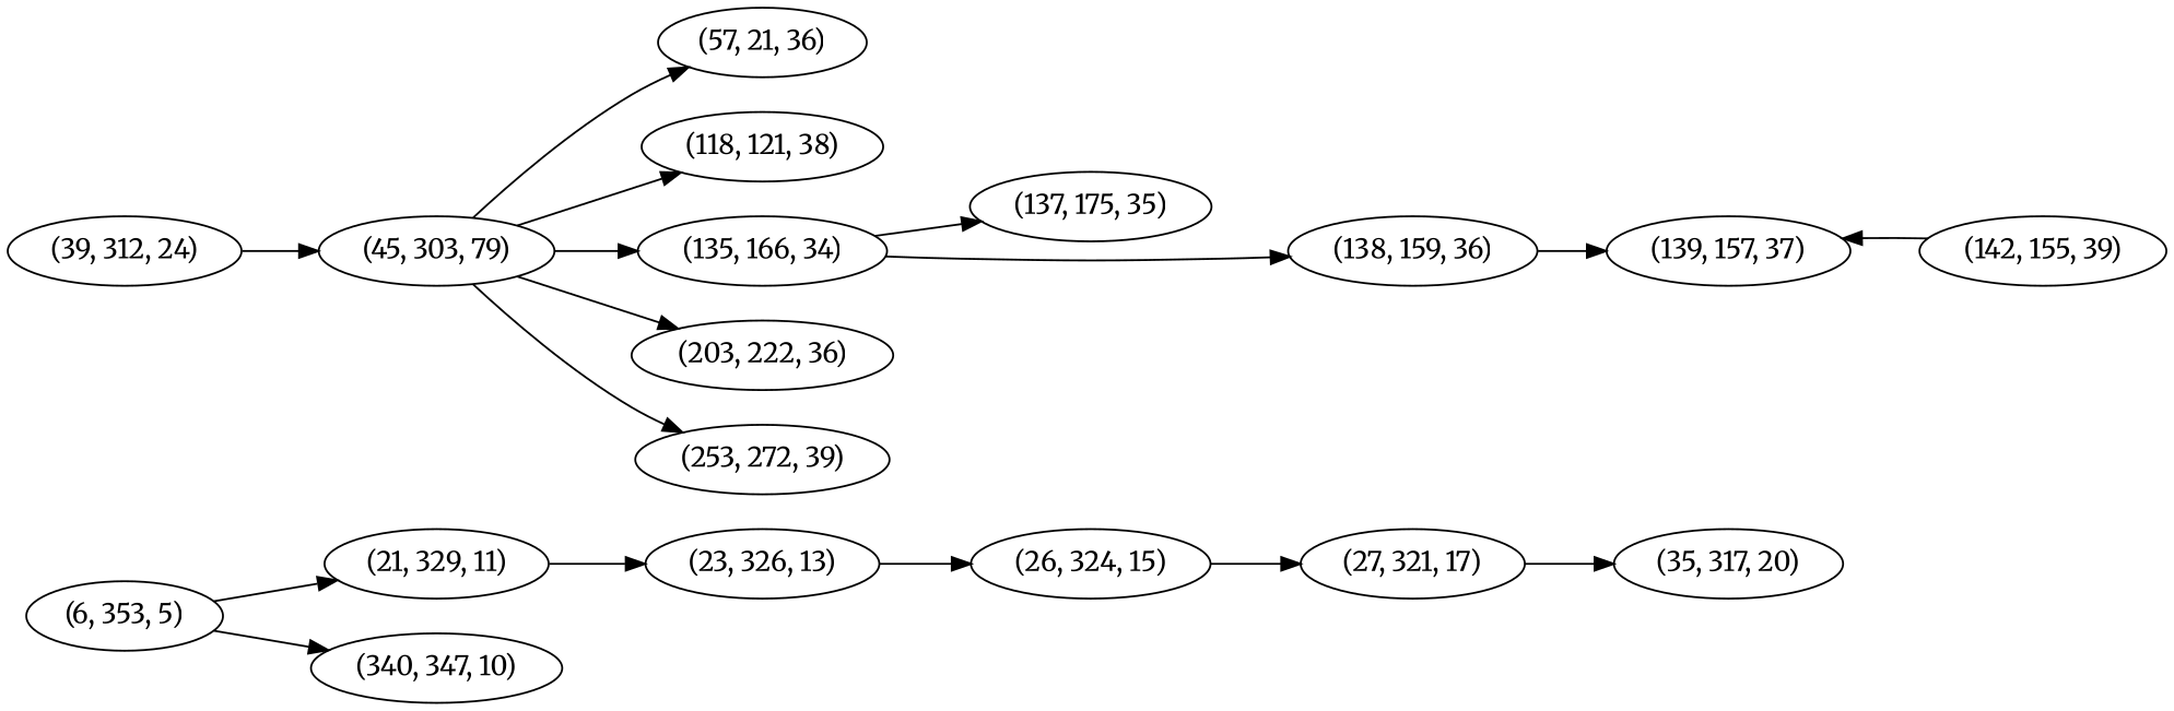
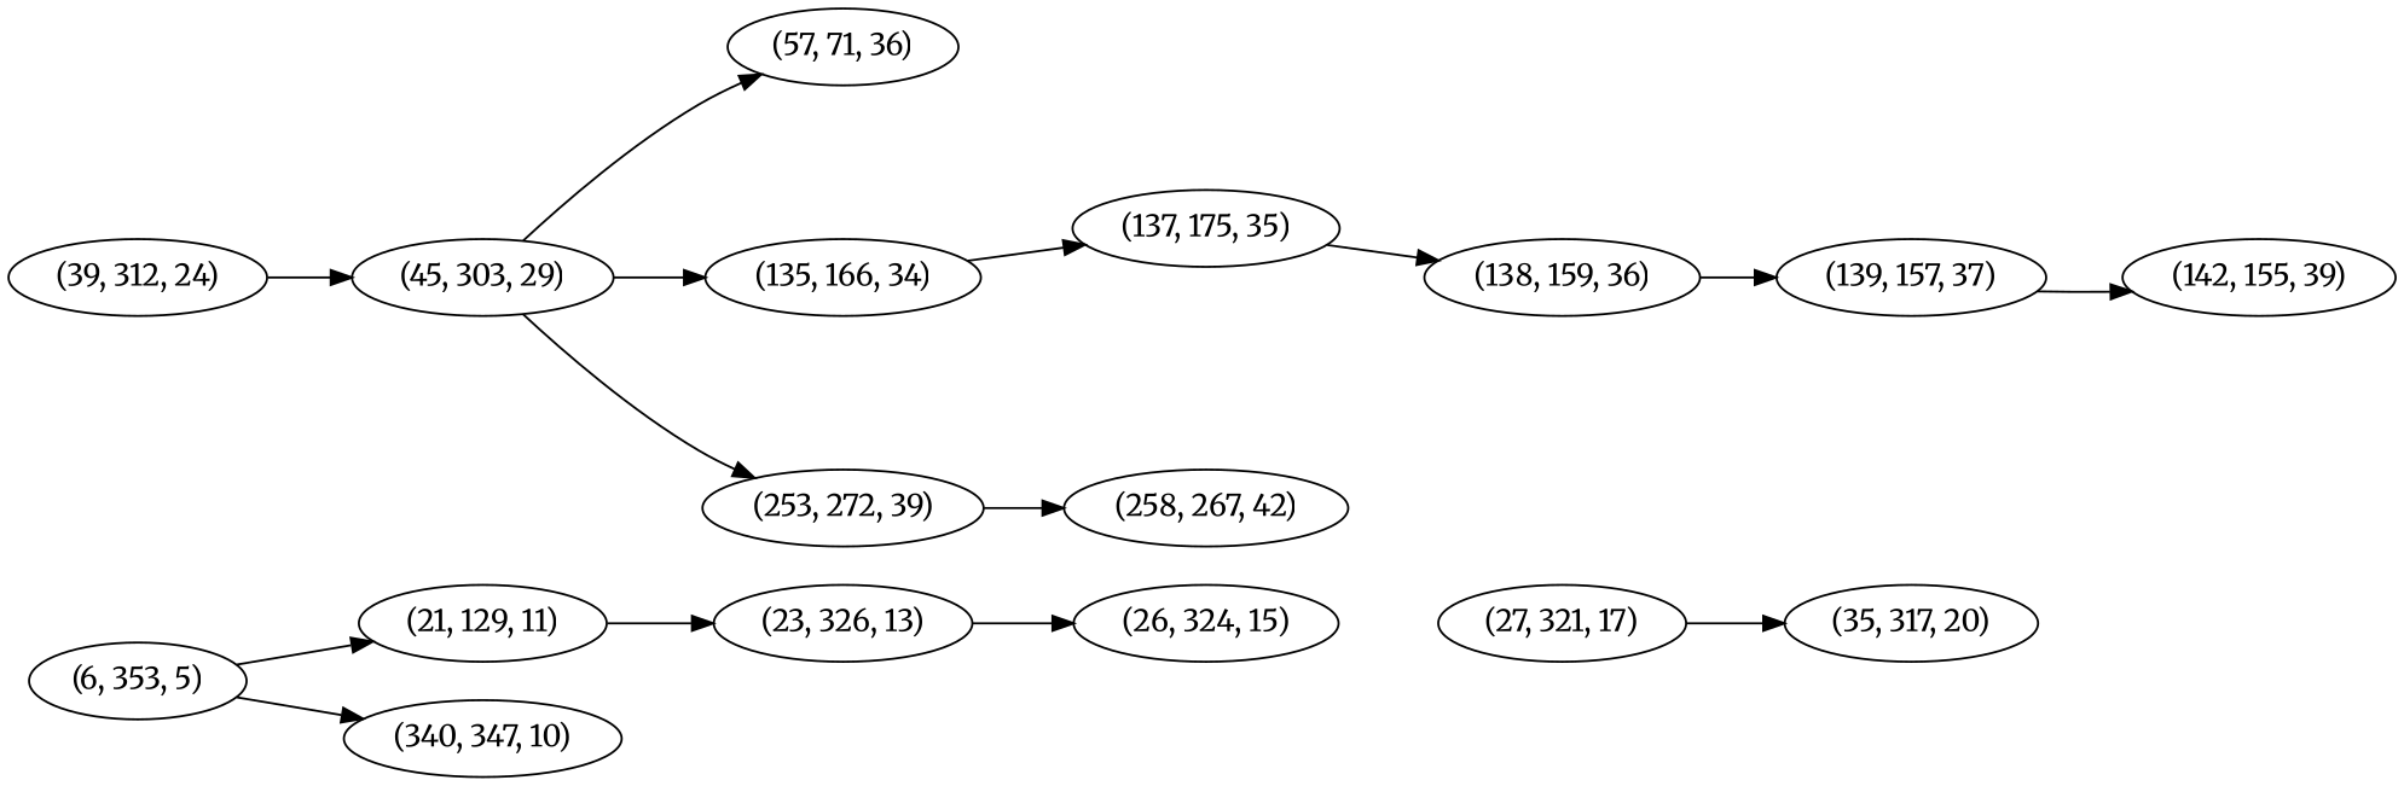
  digraph {
    fontname=Merriweather
    rankdir=LR
    node [fontname=Merriweather]
    edge [fontname=Merriweather]
    "(6, 353, 5)"
-   "(21, 329, 11)"
+   "(21, 329, 11)" [label="(21, 129, 11)"]
    n3 [label="(340, 347, 10)"]
    "(23, 326, 13)"
    "(26, 324, 15)"
    n6 [label="(27, 321, 17)"]
    "(35, 317, 20)"
    "(39, 312, 24)"
-   "(45, 303, 29)" [label="(45, 303, 79)"]
-   "(57, 71, 36)" [label="(57, 21, 36)"]
-   "(118, 121, 38)"
+   "(45, 303, 29)"
+   "(57, 71, 36)"
    n12 [label="(135, 166, 34)"]
-   "(203, 222, 36)"
    "(253, 272, 39)"
    "(137, 175, 35)"
+   "(258, 267, 42)"
    "(138, 159, 36)"
    "(139, 157, 37)"
    "(142, 155, 39)"
    "(6, 353, 5)" -> "(21, 329, 11)"
    "(6, 353, 5)" -> n3
    "(21, 329, 11)" -> "(23, 326, 13)"
    "(23, 326, 13)" -> "(26, 324, 15)"
-   "(26, 324, 15)" -> n6
    n6 -> "(35, 317, 20)"
    "(39, 312, 24)" -> "(45, 303, 29)"
    "(45, 303, 29)" -> "(57, 71, 36)"
-   "(45, 303, 29)" -> "(118, 121, 38)"
    "(45, 303, 29)" -> n12
-   "(45, 303, 29)" -> "(203, 222, 36)"
    "(45, 303, 29)" -> "(253, 272, 39)"
    n12 -> "(137, 175, 35)"
-   n12 -> "(138, 159, 36)"
+   "(253, 272, 39)" -> "(258, 267, 42)"
+   "(137, 175, 35)" -> "(138, 159, 36)"
    "(138, 159, 36)" -> "(139, 157, 37)"
-   "(142, 155, 39)" -> "(139, 157, 37)"
+   "(139, 157, 37)" -> "(142, 155, 39)"
  }
